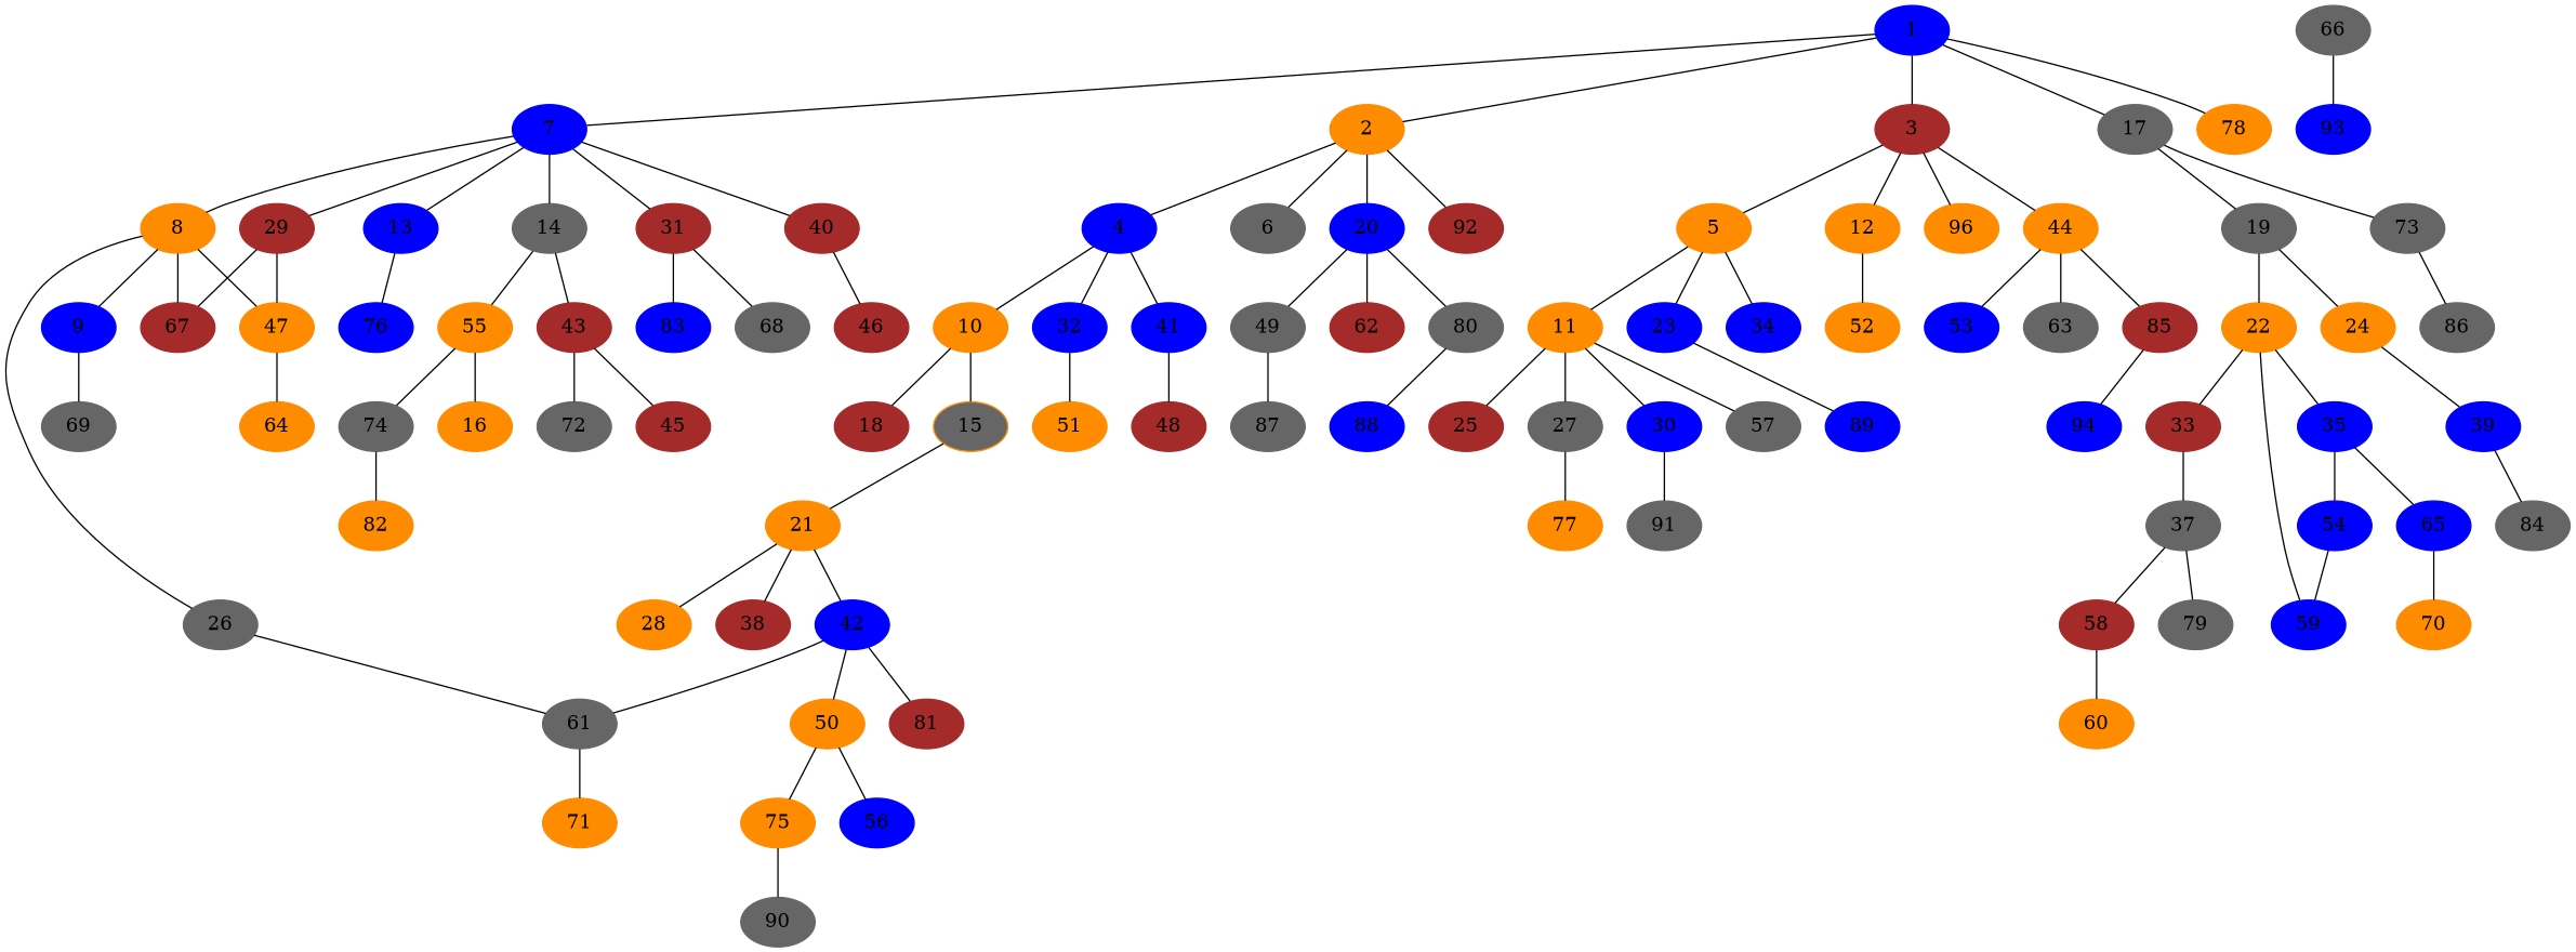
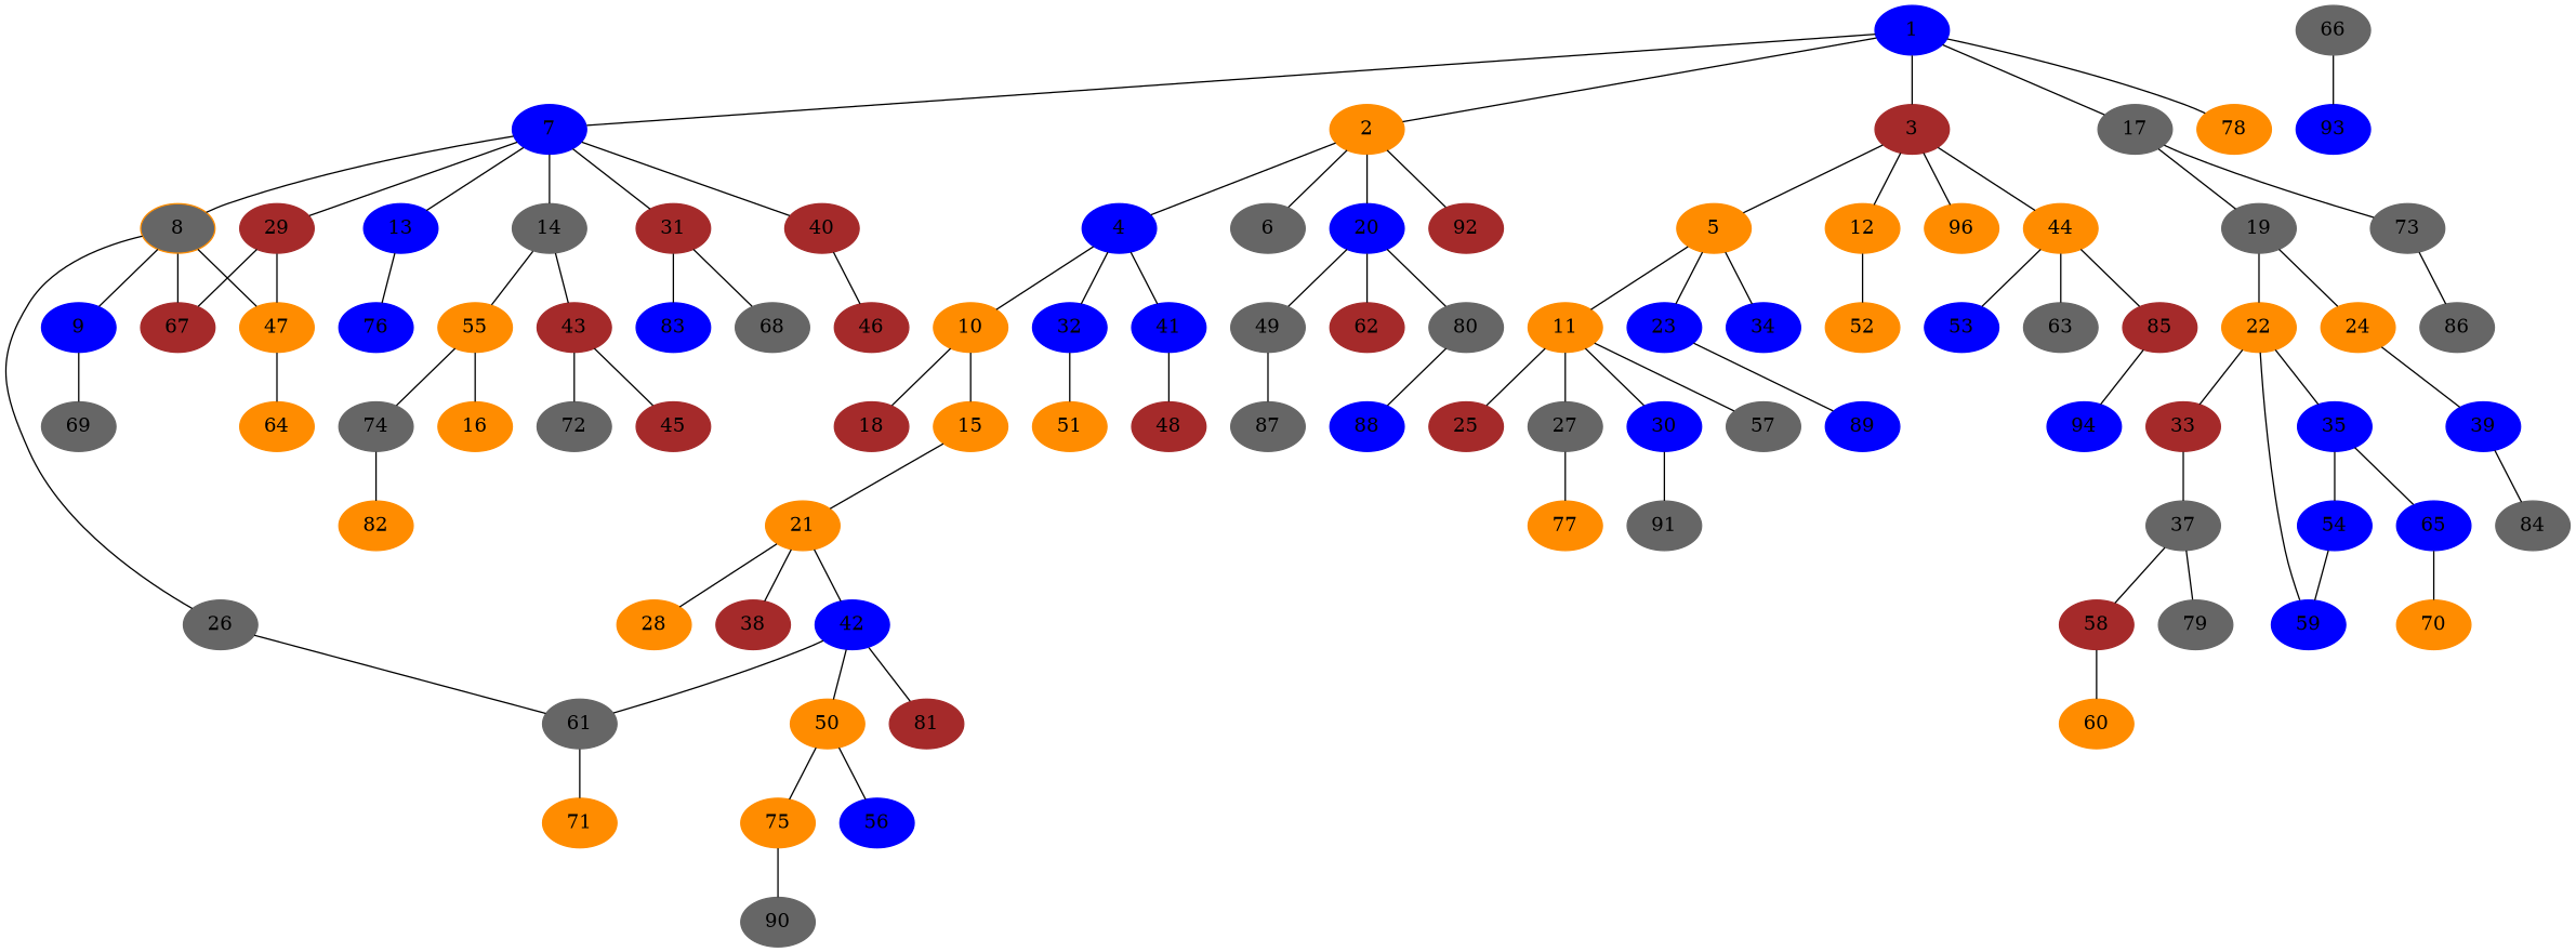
  graph {
    node [color=darkorange style=filled]
    1 [color=blue]
    2
    3 [color=brown]
    7 [color=blue]
    17 [color=gray40]
    78
    4 [color=blue]
    6 [color=gray40]
    20 [color=blue]
    92 [color=brown]
    5
    12
    n13 [label=96]
    44
-   8
+   8 [fillcolor=gray40]
    13 [color=blue]
    14 [color=gray40]
    29 [color=brown]
    31 [color=brown]
    40 [color=brown]
    19 [color=gray40]
    73 [color=gray40]
    10
    32 [color=blue]
    41 [color=blue]
    49 [color=gray40]
    62 [color=brown]
    80 [color=gray40]
    11
    23 [color=blue]
    34 [color=blue]
    52
    53 [color=blue]
    63 [color=gray40]
    85 [color=brown]
-   15 [fillcolor=gray40]
+   15
    18 [color=brown]
    51
    48 [color=brown]
    25 [color=brown]
    27 [color=gray40]
    30 [color=blue]
    57 [color=gray40]
    89 [color=blue]
    9 [color=blue]
    26 [color=gray40]
    67 [color=brown]
    47
    76 [color=blue]
    43 [color=brown]
    55
    68 [color=gray40]
    83 [color=blue]
    46 [color=brown]
    69 [color=gray40]
    61 [color=gray40]
    66 [color=gray40]
    93 [color=blue]
    21
    77
    91 [color=gray40]
    45 [color=brown]
    72 [color=gray40]
    16
    74 [color=gray40]
    28
    38 [color=brown]
    42 [color=blue]
    22
    24
    86 [color=gray40]
    33 [color=brown]
    35 [color=blue]
    59 [color=blue]
    39 [color=blue]
    87 [color=gray40]
    88 [color=blue]
    50
    81 [color=brown]
    37 [color=gray40]
    54 [color=blue]
    65 [color=blue]
    84 [color=gray40]
    71
    64
    58 [color=brown]
    79 [color=gray40]
    70
    60
    56 [color=blue]
    75
    94 [color=blue]
    90 [color=gray40]
    82
    1 -- 2
    1 -- 3
    1 -- 7
    1 -- 17
    1 -- 78
    2 -- 4
    2 -- 6
    2 -- 20
    2 -- 92
    3 -- 5
    3 -- 12
    3 -- n13
    3 -- 44
    7 -- 8
    7 -- 13
    7 -- 14
    7 -- 29
    7 -- 31
    7 -- 40
    17 -- 19
    17 -- 73
    4 -- 10
    4 -- 32
    4 -- 41
    20 -- 49
    20 -- 62
    20 -- 80
    5 -- 11
    5 -- 23
    5 -- 34
    12 -- 52
    44 -- 53
    44 -- 63
    44 -- 85
    8 -- 9
    8 -- 26
    8 -- 67
    8 -- 47
    13 -- 76
    14 -- 43
    14 -- 55
    29 -- 67
    29 -- 47
    31 -- 68
    31 -- 83
    40 -- 46
    19 -- 22
    19 -- 24
    73 -- 86
    10 -- 15
    10 -- 18
    32 -- 51
    41 -- 48
    49 -- 87
    80 -- 88
    11 -- 25
    11 -- 27
    11 -- 30
    11 -- 57
    23 -- 89
    85 -- 94
    15 -- 21
    27 -- 77
    30 -- 91
    9 -- 69
    26 -- 61
    47 -- 64
    43 -- 45
    43 -- 72
    55 -- 16
    55 -- 74
    61 -- 71
    66 -- 93
    21 -- 28
    21 -- 38
    21 -- 42
    74 -- 82
    42 -- 61
    42 -- 50
    42 -- 81
    22 -- 33
    22 -- 35
    22 -- 59
    24 -- 39
    33 -- 37
    35 -- 54
    35 -- 65
    39 -- 84
    50 -- 56
    50 -- 75
    37 -- 58
    37 -- 79
    54 -- 59
    65 -- 70
    58 -- 60
    75 -- 90
  }
